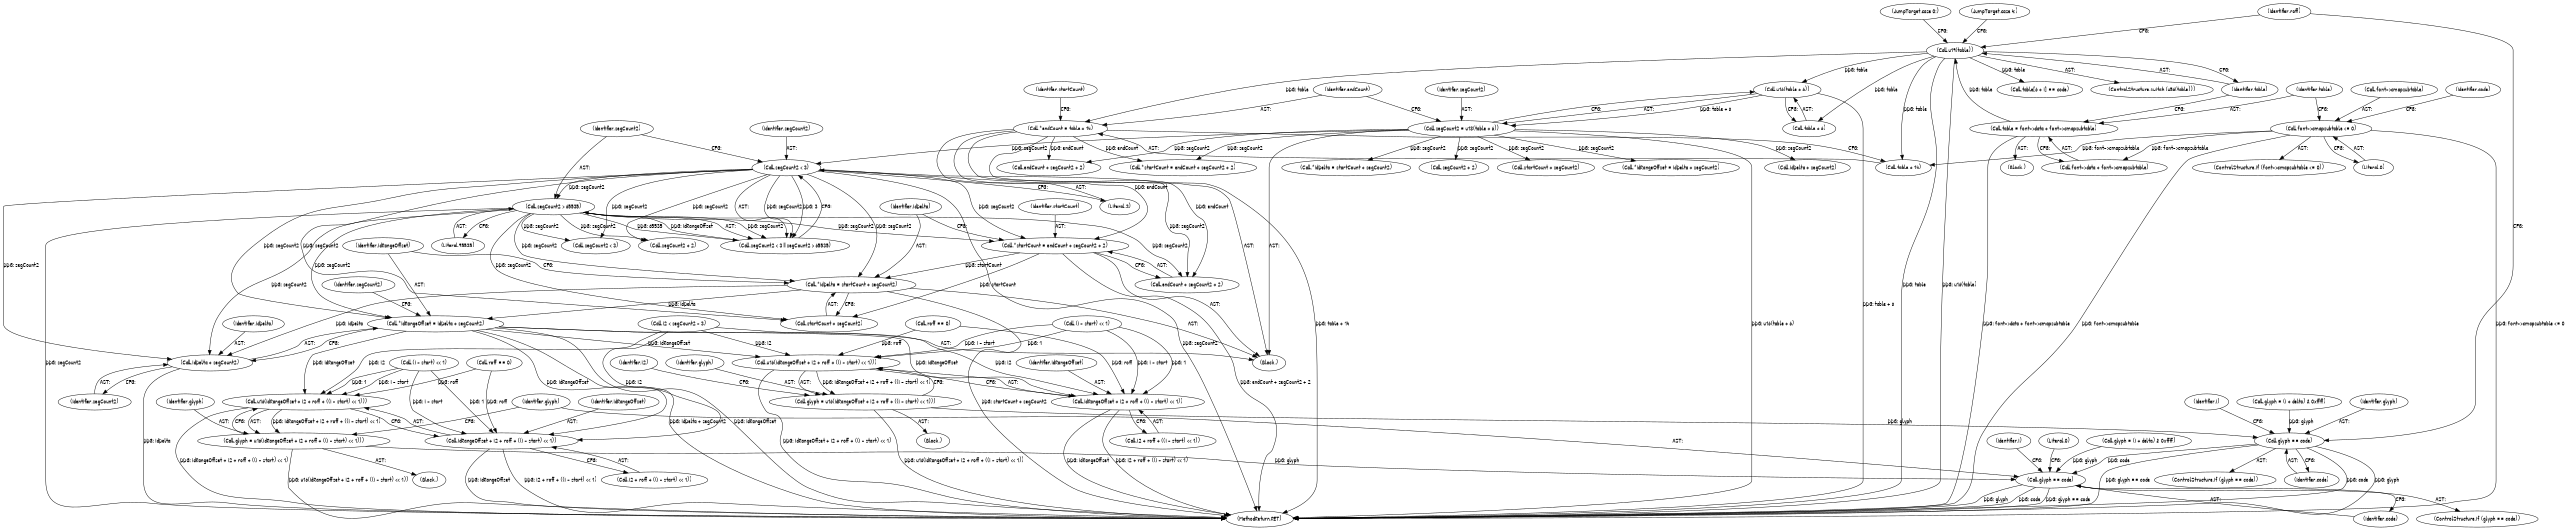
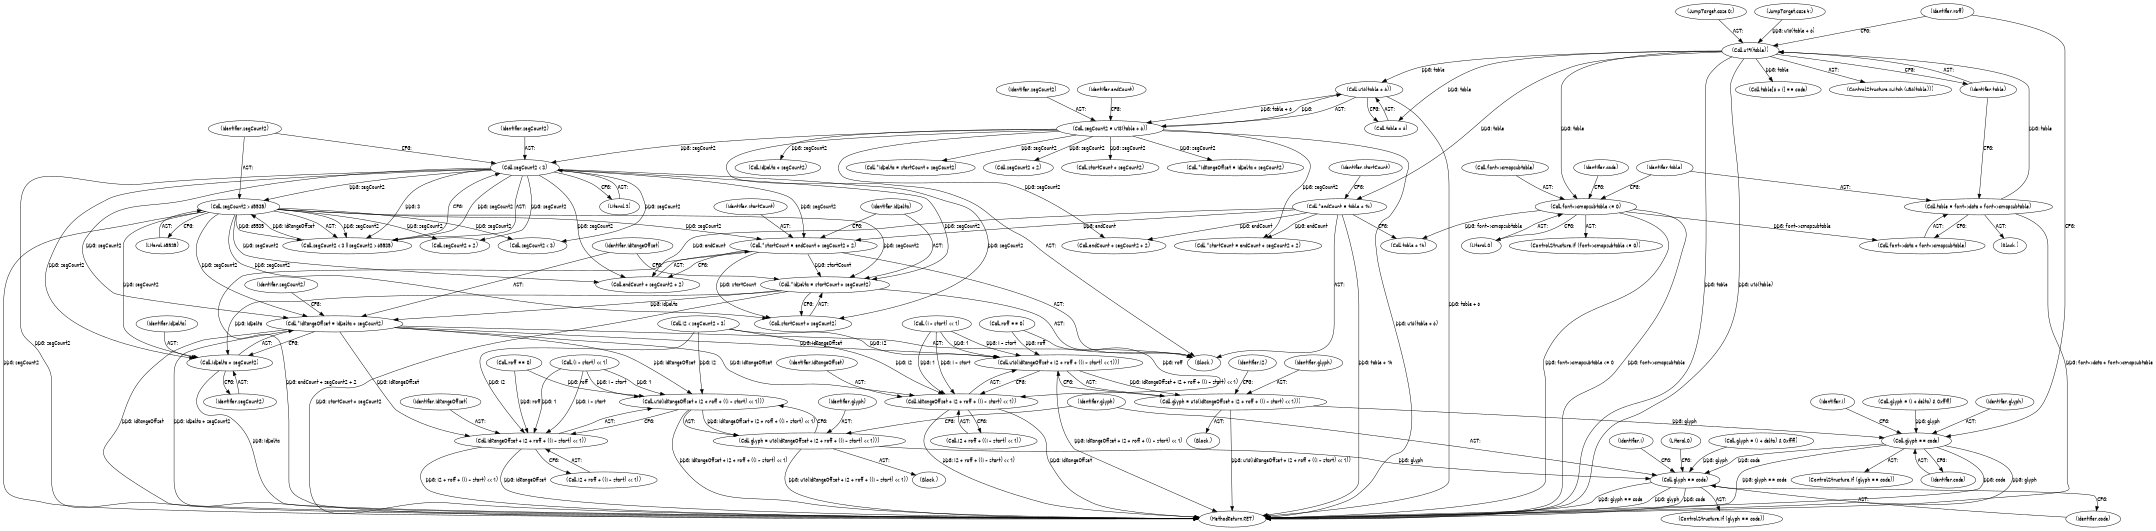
  digraph {
    fontname="Patrick Hand"
    node [fontname="Patrick Hand"]
    edge [fontname="Patrick Hand"]
    n1 [label="(Call,*idDelta = startCount + segCount2)"]
    n2 [label="(Call,*idRangeOffset = idDelta + segCount2)"]
    n3 [label="(Call,idDelta + segCount2)"]
    n4 [label="(MethodReturn,RET)"]
    n5 [label="(Call,startCount + segCount2)"]
    n6 [label="(Block,)"]
    n7 [label="(Call,u16(idRangeOffset + i2 + roff + ((i - start) << 1)))"]
    n8 [label="(Call,idRangeOffset + i2 + roff + ((i - start) << 1))"]
    n9 [label="(Call,u16(idRangeOffset + i2 + roff + ((i - start) << 1)))"]
    n10 [label="(Call,idRangeOffset + i2 + roff + ((i - start) << 1))"]
    n11 [label="(Identifier,segCount2)"]
    n12 [label="(Call,*startCount = endCount + segCount2 + 2)"]
    n13 [label="(Call,endCount + segCount2 + 2)"]
    n14 [label="(Call,*endCount = table + 14)"]
    n15 [label="(Call,table + 14)"]
    n16 [label="(Call,*startCount = endCount + segCount2 + 2)"]
    n17 [label="(Call,endCount + segCount2 + 2)"]
    n18 [label="(Call,u19(table))"]
    n19 [label="(Call,u16(table + 6))"]
    n20 [label="(Call,table[6 + i] == code)"]
    n21 [label="(ControlStructure,switch (u56(table)))"]
    n22 [label="(Identifier,table)"]
    n23 [label="(Call,table + 6)"]
    n24 [label="(Call,segCount2 = u18(table + 6))"]
    n25 [label="(Call,table = font->data + font->cmapsubtable)"]
    n26 [label="(Call,font->data + font->cmapsubtable)"]
    n27 [label="(Block,)"]
    n28 [label="(Call,font->cmapsubtable <= 0)"]
    n29 [label="(ControlStructure,if (font->cmapsubtable <= 0))"]
    n30 [label="(Literal,0)"]
    n31 [label="(Call,segCount2 < 3)"]
    n32 [label="(Call,segCount2 > 65535)"]
    n33 [label="(Call,segCount2 + 2)"]
    n34 [label="(Literal,3)"]
    n35 [label="(Call,segCount2 < 3 || segCount2 > 65535)"]
    n36 [label="(Call,segCount2 < 3)"]
-   n37 [label="(Literal,95535)"]
+   n37 [label="(Literal,65535)"]
    n38 [label="(Call,idDelta + segCount2)"]
    n39 [label="(Call,*idDelta = startCount + segCount2)"]
    n40 [label="(Call,segCount2 + 2)"]
    n41 [label="(Call,startCount + segCount2)"]
    n42 [label="(Call,*idRangeOffset = idDelta + segCount2)"]
    n43 [label="(Call,glyph = u16(idRangeOffset + i2 + roff + ((i - start) << 1)))"]
    n44 [label="(Call,i2 + roff + ((i - start) << 1))"]
    n45 [label="(Call,glyph = u16(idRangeOffset + i2 + roff + ((i - start) << 1)))"]
    n46 [label="(Call,i2 + roff + ((i - start) << 1))"]
    n47 [label="(Call,glyph == code)"]
    n48 [label="(Block,)"]
    n49 [label="(Call,glyph == code)"]
    n50 [label="(Identifier,code)"]
    n51 [label="(ControlStructure,if (glyph == code))"]
    n52 [label="(Identifier,code)"]
    n53 [label="(ControlStructure,if (glyph == code))"]
    n54 [label="(Block,)"]
    n55 [label="(Identifier,glyph)"]
    n56 [label="(Identifier,roff)"]
    n57 [label="(Identifier,i2)"]
    n58 [label="(Identifier,glyph)"]
    n59 [label="(Identifier,idRangeOffset)"]
    n60 [label="(Identifier,idRangeOffset)"]
    n61 [label="(Identifier,i)"]
    n62 [label="(JumpTarget,case 4:)"]
    n63 [label="(Identifier,startCount)"]
    n64 [label="(Identifier,table)"]
    n65 [label="(Identifier,i)"]
    n66 [label="(Identifier,segCount2)"]
    n67 [label="(Call,font->cmapsubtable)"]
    n68 [label="(Call,(i - start) << 1)"]
    n69 [label="(Identifier,glyph)"]
    n70 [label="(Identifier,startCount)"]
    n71 [label="(JumpTarget,case 0:)"]
    n72 [label="(Literal,0)"]
    n73 [label="(Identifier,endCount)"]
    n74 [label="(Call,i2 < segCount2 - 3)"]
    n75 [label="(Identifier,segCount2)"]
    n76 [label="(Call,glyph = (i + delta) & 0xffff)"]
    n77 [label="(Identifier,idRangeOffset)"]
    n78 [label="(Call,(i - start) << 1)"]
    n79 [label="(Call,glyph = (i + delta) & 0xffff)"]
    n80 [label="(Identifier,idDelta)"]
    n81 [label="(Identifier,segCount2)"]
    n82 [label="(Identifier,segCount2)"]
    n83 [label="(Identifier,code)"]
    n84 [label="(Call,roff == 0)"]
    n85 [label="(Identifier,idDelta)"]
    n86 [label="(Identifier,glyph)"]
    n87 [label="(Call,roff == 0)"]
    n1 -> n2 [label="DDG: idDelta"]
    n1 -> n3 [label="DDG: idDelta"]
    n1 -> n4 [label="DDG: startCount + segCount2"]
    n1 -> n5 [label="CFG: "]
    n1 -> n6 [label="AST: "]
    n2 -> n3 [label="CFG: "]
    n2 -> n4 [label="DDG: idRangeOffset"]
    n2 -> n4 [label="DDG: idDelta + segCount2"]
    n2 -> n6 [label="AST: "]
    n2 -> n7 [label="DDG: idRangeOffset"]
    n2 -> n8 [label="DDG: idRangeOffset"]
    n2 -> n9 [label="DDG: idRangeOffset"]
    n2 -> n10 [label="DDG: idRangeOffset"]
    n3 -> n2 [label="AST: "]
    n3 -> n4 [label="DDG: idDelta"]
    n3 -> n11 [label="CFG: "]
    n5 -> n1 [label="AST: "]
    n7 -> n4 [label="DDG: idRangeOffset + i2 + roff + ((i - start) << 1)"]
    n7 -> n8 [label="CFG: "]
    n7 -> n43 [label="AST: "]
    n7 -> n43 [label="DDG: idRangeOffset + i2 + roff + ((i - start) << 1)"]
    n8 -> n4 [label="DDG: i2 + roff + ((i - start) << 1)"]
    n8 -> n4 [label="DDG: idRangeOffset"]
    n8 -> n7 [label="AST: "]
    n8 -> n44 [label="CFG: "]
    n9 -> n4 [label="DDG: idRangeOffset + i2 + roff + ((i - start) << 1)"]
    n9 -> n10 [label="CFG: "]
    n9 -> n45 [label="AST: "]
    n9 -> n45 [label="DDG: idRangeOffset + i2 + roff + ((i - start) << 1)"]
    n10 -> n4 [label="DDG: idRangeOffset"]
    n10 -> n4 [label="DDG: i2 + roff + ((i - start) << 1)"]
    n10 -> n9 [label="AST: "]
    n10 -> n46 [label="CFG: "]
    n11 -> n3 [label="AST: "]
    n12 -> n1 [label="DDG: startCount"]
    n12 -> n4 [label="DDG: endCount + segCount2 + 2"]
    n12 -> n5 [label="DDG: startCount"]
    n12 -> n6 [label="AST: "]
    n12 -> n13 [label="CFG: "]
    n13 -> n12 [label="AST: "]
    n14 -> n4 [label="DDG: table + 14"]
    n14 -> n6 [label="AST: "]
    n14 -> n12 [label="DDG: endCount"]
    n14 -> n13 [label="DDG: endCount"]
    n14 -> n15 [label="CFG: "]
    n14 -> n16 [label="DDG: endCount"]
    n14 -> n17 [label="DDG: endCount"]
-   n15 -> n14 [label="AST: "]
    n18 -> n4 [label="DDG: table"]
    n18 -> n4 [label="DDG: u16(table)"]
    n18 -> n14 [label="DDG: table"]
-   n18 -> n15 [label="DDG: table"]
+   n18 -> n28 [label="DDG: table"]
    n18 -> n19 [label="DDG: table"]
    n18 -> n20 [label="DDG: table"]
    n18 -> n21 [label="AST: "]
    n18 -> n22 [label="CFG: "]
    n18 -> n23 [label="DDG: table"]
    n19 -> n4 [label="DDG: table + 6"]
    n19 -> n23 [label="CFG: "]
    n19 -> n24 [label="AST: "]
    n19 -> n24 [label="DDG: table + 6"]
    n22 -> n18 [label="AST: "]
    n22 -> n25 [label="CFG: "]
    n23 -> n19 [label="AST: "]
    n24 -> n4 [label="DDG: u16(table + 6)"]
    n24 -> n6 [label="AST: "]
    n24 -> n16 [label="DDG: segCount2"]
    n24 -> n17 [label="DDG: segCount2"]
-   n24 -> n19 [label="CFG: "]
+   n24 -> n19 [label="DDG: "]
    n24 -> n31 [label="DDG: segCount2"]
    n24 -> n38 [label="DDG: segCount2"]
    n24 -> n39 [label="DDG: segCount2"]
    n24 -> n40 [label="DDG: segCount2"]
    n24 -> n41 [label="DDG: segCount2"]
    n24 -> n42 [label="DDG: segCount2"]
    n25 -> n4 [label="DDG: font->data + font->cmapsubtable"]
    n25 -> n18 [label="DDG: table"]
    n25 -> n26 [label="CFG: "]
    n25 -> n27 [label="AST: "]
    n26 -> n25 [label="AST: "]
    n28 -> n4 [label="DDG: font->cmapsubtable"]
    n28 -> n4 [label="DDG: font->cmapsubtable <= 0"]
    n28 -> n15 [label="DDG: font->cmapsubtable"]
    n28 -> n26 [label="DDG: font->cmapsubtable"]
    n28 -> n29 [label="AST: "]
    n28 -> n30 [label="CFG: "]
    n30 -> n28 [label="AST: "]
    n31 -> n1 [label="DDG: segCount2"]
    n31 -> n2 [label="DDG: segCount2"]
    n31 -> n3 [label="DDG: segCount2"]
    n31 -> n4 [label="DDG: segCount2"]
    n31 -> n5 [label="DDG: segCount2"]
    n31 -> n12 [label="DDG: segCount2"]
    n31 -> n13 [label="DDG: segCount2"]
    n31 -> n32 [label="DDG: segCount2"]
    n31 -> n33 [label="DDG: segCount2"]
    n31 -> n34 [label="CFG: "]
    n31 -> n35 [label="AST: "]
    n31 -> n35 [label="DDG: segCount2"]
    n31 -> n35 [label="DDG: 3"]
    n31 -> n36 [label="DDG: segCount2"]
    n32 -> n1 [label="DDG: segCount2"]
    n32 -> n2 [label="DDG: segCount2"]
    n32 -> n3 [label="DDG: segCount2"]
    n32 -> n4 [label="DDG: segCount2"]
    n32 -> n5 [label="DDG: segCount2"]
    n32 -> n12 [label="DDG: segCount2"]
    n32 -> n13 [label="DDG: segCount2"]
    n32 -> n33 [label="DDG: segCount2"]
    n32 -> n35 [label="AST: "]
    n32 -> n35 [label="DDG: segCount2"]
    n32 -> n35 [label="DDG: 65535"]
    n32 -> n36 [label="DDG: segCount2"]
    n32 -> n37 [label="CFG: "]
    n34 -> n31 [label="AST: "]
    n35 -> n31 [label="CFG: "]
    n35 -> n32 [label="DDG: idRangeOffset"]
    n37 -> n32 [label="AST: "]
    n43 -> n4 [label="DDG: u16(idRangeOffset + i2 + roff + ((i - start) << 1))"]
    n43 -> n7 [label="CFG: "]
    n43 -> n47 [label="DDG: glyph"]
    n43 -> n48 [label="AST: "]
    n44 -> n8 [label="AST: "]
    n45 -> n4 [label="DDG: u16(idRangeOffset + i2 + roff + ((i - start) << 1))"]
    n45 -> n9 [label="CFG: "]
    n45 -> n49 [label="DDG: glyph"]
    n45 -> n54 [label="AST: "]
    n46 -> n10 [label="AST: "]
    n47 -> n4 [label="DDG: glyph == code"]
    n47 -> n4 [label="DDG: code"]
    n47 -> n4 [label="DDG: glyph"]
    n47 -> n49 [label="DDG: code"]
    n47 -> n50 [label="CFG: "]
    n47 -> n51 [label="AST: "]
    n49 -> n4 [label="DDG: glyph"]
    n49 -> n4 [label="DDG: code"]
    n49 -> n4 [label="DDG: glyph == code"]
    n49 -> n52 [label="CFG: "]
    n49 -> n53 [label="AST: "]
    n50 -> n47 [label="AST: "]
    n52 -> n49 [label="AST: "]
    n55 -> n43 [label="AST: "]
    n56 -> n18 [label="CFG: "]
    n56 -> n47 [label="CFG: "]
    n57 -> n43 [label="CFG: "]
    n58 -> n47 [label="AST: "]
    n59 -> n8 [label="AST: "]
    n60 -> n1 [label="CFG: "]
    n60 -> n2 [label="AST: "]
    n61 -> n49 [label="CFG: "]
-   n62 -> n18 [label="CFG: "]
+   n62 -> n18 [label="DDG: u16(table + 6)"]
    n63 -> n12 [label="AST: "]
    n64 -> n25 [label="AST: "]
    n64 -> n28 [label="CFG: "]
    n65 -> n47 [label="CFG: "]
    n66 -> n31 [label="CFG: "]
    n66 -> n32 [label="AST: "]
    n67 -> n28 [label="AST: "]
    n68 -> n7 [label="DDG: i - start"]
    n68 -> n7 [label="DDG: 1"]
    n68 -> n8 [label="DDG: i - start"]
    n68 -> n8 [label="DDG: 1"]
    n69 -> n45 [label="CFG: "]
    n69 -> n49 [label="AST: "]
    n70 -> n14 [label="CFG: "]
-   n71 -> n18 [label="CFG: "]
+   n71 -> n18 [label="AST: "]
    n72 -> n49 [label="CFG: "]
-   n73 -> n14 [label="AST: "]
    n73 -> n24 [label="CFG: "]
    n74 -> n7 [label="DDG: i2"]
    n74 -> n8 [label="DDG: i2"]
    n74 -> n9 [label="DDG: i2"]
    n74 -> n10 [label="DDG: i2"]
    n75 -> n24 [label="AST: "]
    n76 -> n49 [label="DDG: glyph"]
    n77 -> n10 [label="AST: "]
    n78 -> n9 [label="DDG: i - start"]
    n78 -> n9 [label="DDG: 1"]
    n78 -> n10 [label="DDG: i - start"]
    n78 -> n10 [label="DDG: 1"]
    n79 -> n47 [label="DDG: glyph"]
    n80 -> n1 [label="AST: "]
    n80 -> n12 [label="CFG: "]
    n81 -> n31 [label="AST: "]
    n82 -> n2 [label="CFG: "]
    n83 -> n28 [label="CFG: "]
    n84 -> n7 [label="DDG: roff"]
    n84 -> n8 [label="DDG: roff"]
    n85 -> n3 [label="AST: "]
    n86 -> n45 [label="AST: "]
    n87 -> n9 [label="DDG: roff"]
    n87 -> n10 [label="DDG: roff"]
  }
